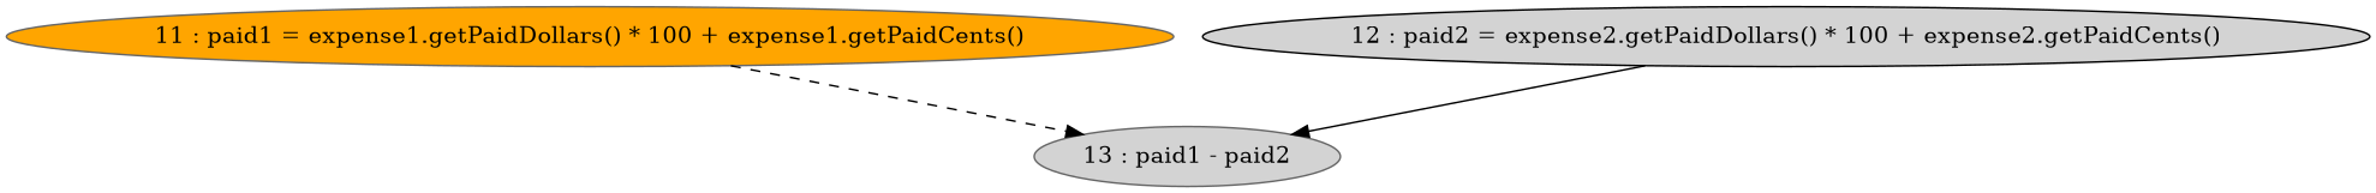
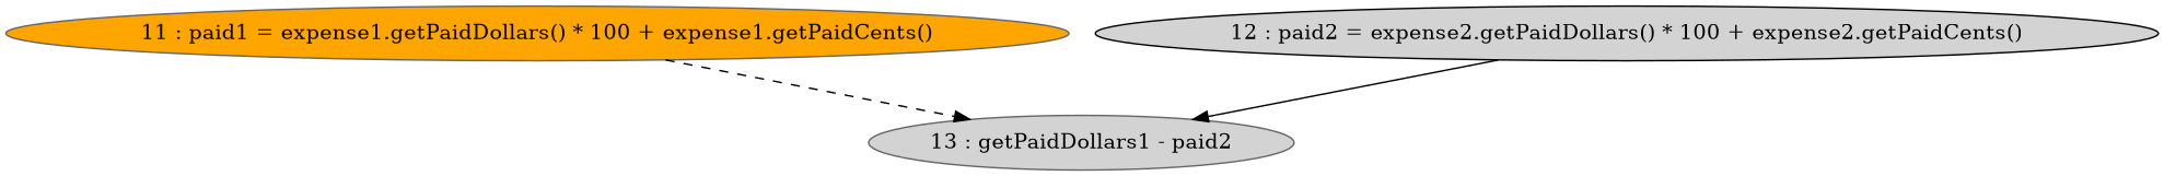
  digraph {
    node [style=filled fillcolor=lightgrey color=gray40]
    "11 : paid1 = expense1.getPaidDollars() * 100 + expense1.getPaidCents()" [fillcolor=orange]
-   "13 : paid1 - paid2"
+   "13 : paid1 - paid2" [label="13 : getPaidDollars1 - paid2"]
    "12 : paid2 = expense2.getPaidDollars() * 100 + expense2.getPaidCents()" [color=black]
    "11 : paid1 = expense1.getPaidDollars() * 100 + expense1.getPaidCents()" -> "13 : paid1 - paid2" [style=dashed]
    "12 : paid2 = expense2.getPaidDollars() * 100 + expense2.getPaidCents()" -> "13 : paid1 - paid2" [style=solid]
  }
